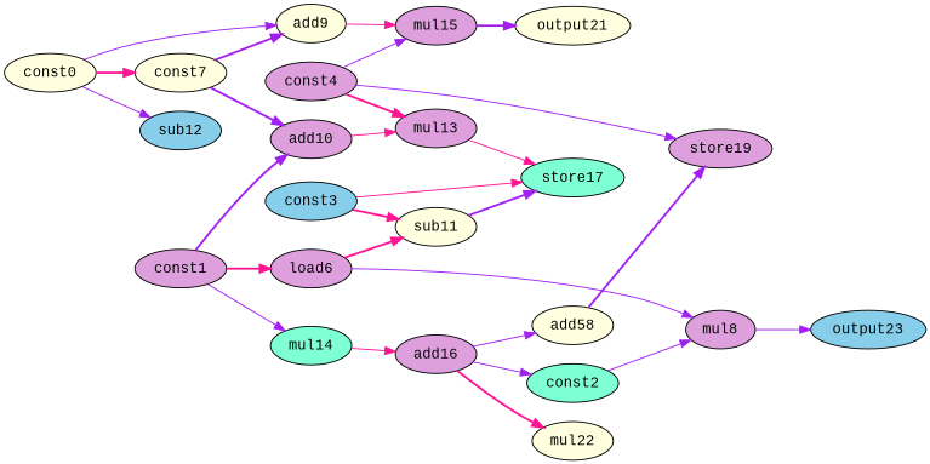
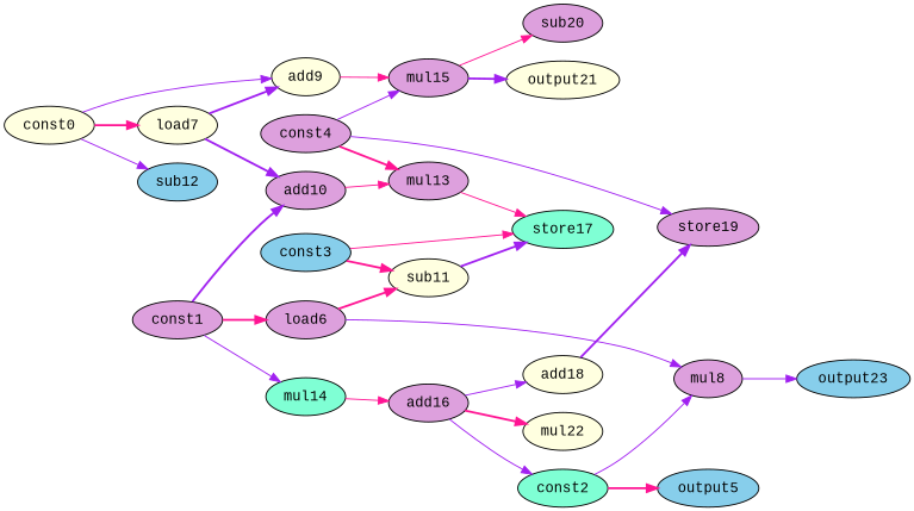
  digraph {
    fontname="Liberation Mono"
    rankdir=LR
    node [fillcolor=plum fontname="Liberation Mono" opcode=const style=filled]
    edge [color=purple fontname="Liberation Mono" operand=0 style=solid]
    const0 [fillcolor=lightyellow]
-   load7 [fillcolor=lightyellow opcode=load label=const7]
+   load7 [fillcolor=lightyellow opcode=load]
    add9 [fillcolor=lightyellow opcode=add]
    sub12 [fillcolor=skyblue opcode=sub]
    add10 [opcode=add]
    mul15 [opcode=mul]
    load6 [opcode=load]
    const1
    mul14 [fillcolor=aquamarine opcode=mul]
    mul8 [opcode=mul]
    sub11 [fillcolor=lightyellow opcode=sub]
    mul13 [opcode=mul]
    add16 [opcode=add]
    const2 [fillcolor=aquamarine]
+   output5 [fillcolor=skyblue opcode=output]
    output23 [fillcolor=skyblue opcode=output]
-   add18 [fillcolor=lightyellow opcode=add label=add58]
+   add18 [fillcolor=lightyellow opcode=add]
    n18 [fillcolor=lightyellow label=mul22 opcode=output]
    const3 [fillcolor=skyblue]
    store17 [fillcolor=aquamarine opcode=store]
    const4
    store19 [opcode=store]
+   sub20 [opcode=sub]
    output21 [fillcolor=lightyellow opcode=output]
    const0 -> load7 [color=deeppink style=bold]
    const0 -> add9
    const0 -> sub12
    load7 -> add9 [operand=1 style=bold]
    load7 -> add10 [operand=1 style=bold]
    add9 -> mul15 [color=deeppink]
    add10 -> mul13 [color=deeppink]
+   mul15 -> sub20 [color=deeppink operand=1]
    mul15 -> output21 [style=bold]
    load6 -> mul8 [operand=1]
    load6 -> sub11 [color=deeppink operand=1 style=bold]
    const1 -> add10 [style=bold]
    const1 -> load6 [color=deeppink style=bold]
    const1 -> mul14
    mul14 -> add16 [color=deeppink operand=1]
    mul8 -> output23
    sub11 -> store17 [operand=1 style=bold]
    mul13 -> store17 [color=deeppink operand=1]
    add16 -> const2
    add16 -> add18
    add16 -> n18 [color=deeppink style=bold]
    const2 -> mul8
+   const2 -> output5 [color=deeppink style=bold]
    add18 -> store19 [style=bold]
    const3 -> sub11 [color=deeppink style=bold]
    const3 -> store17 [color=deeppink]
    const4 -> mul15 [operand=1]
    const4 -> mul13 [color=deeppink operand=1 style=bold]
    const4 -> store19 [operand=1]
  }
